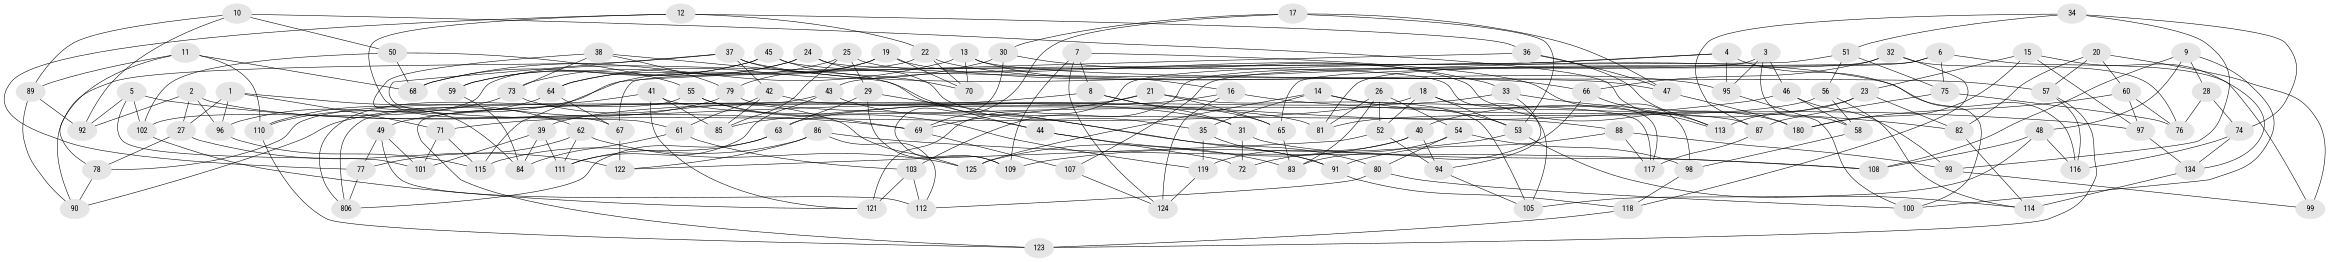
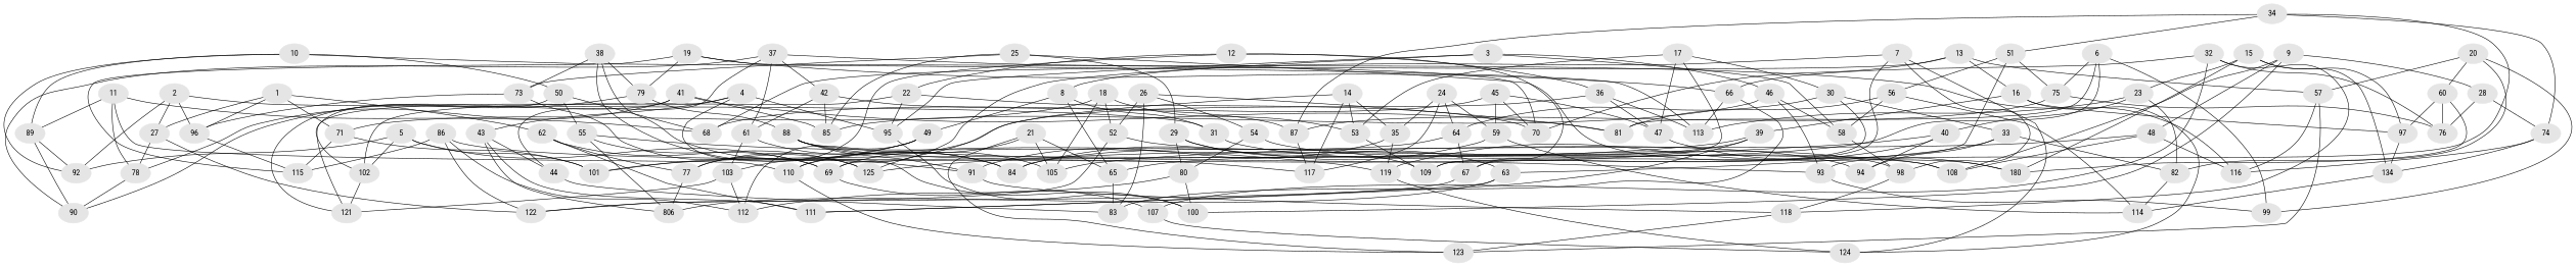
  graph {
    fontname="Roboto Condensed"
    node [color=gray90 fontname="Roboto Condensed" style=filled]
    edge [fontname="Roboto Condensed"]
    1
    27
    62
    71
    96
    78
    122
    77
    125
    111
    101
    115
    2
    31
    92
    108
-   72
    3
    46
    58
    95
    103
    85
    93
    98
    100
    121
    112
    4
    43
    44
    n32 [label=806]
    5
    102
    69
    107
    124
    6
    65
    75
    81
    99
    83
    76
    87
    7
    8
    109
    49
    118
    9
    28
    48
    74
    105
    116
    10
    50
    89
    113
    68
    55
    90
    11
    110
    123
    12
    22
    36
    67
    70
    47
    13
    16
    57
    97
    39
    14
    35
    53
    117
    91
    119
    15
    23
    n86 [label=134]
    n87 [label=180]
    82
    40
    114
    84
    17
    30
    64
    33
    18
    52
    94
    19
    66
    79
    88
    20
    60
    21
    24
    59
    25
    29
    73
    63
    80
    26
    54
    61
    32
    34
    51
    56
    37
    42
    38
    41
    45
    86
    1 -- 27
    1 -- 62
    1 -- 71
    1 -- 96
    27 -- 78
    27 -- 122
    62 -- 77
    62 -- 125
    62 -- 111
    71 -- 101
    71 -- 115
    96 -- 115
    78 -- 90
    77 -- n32
    2 -- 27
    2 -- 96
    2 -- 31
    2 -- 92
    31 -- 108
-   31 -- 72
    3 -- 46
    3 -- 58
    3 -- 95
    3 -- 103
    46 -- 58
    46 -- 85
    46 -- 93
    58 -- 98
    95 -- 100
    103 -- 121
    103 -- 112
    93 -- 99
    98 -- 118
    4 -- 95
    4 -- 100
    4 -- 121
    4 -- 43
    43 -- 111
    43 -- 44
    43 -- n32
-   44 -- 72
    44 -- 83
    5 -- 101
    5 -- 92
    5 -- 102
    5 -- 69
    102 -- 121
    69 -- 107
    107 -- 124
    6 -- 65
    6 -- 75
    6 -- 81
    6 -- 99
    65 -- 83
    75 -- 76
    75 -- 87
    87 -- 117
    7 -- 98
    7 -- 124
    7 -- 8
    7 -- 109
    8 -- 31
    8 -- 65
    8 -- 49
    49 -- 77
    49 -- 101
    49 -- 112
    118 -- 123
    9 -- 108
    9 -- 100
    9 -- 28
    9 -- 48
    28 -- 76
    28 -- 74
    48 -- 108
    48 -- 105
    48 -- 116
    74 -- 116
    74 -- n86
    10 -- 92
    10 -- 50
    10 -- 89
    10 -- 113
    50 -- 102
    50 -- 68
    50 -- 55
    89 -- 92
    89 -- 90
    55 -- n32
    55 -- 69
    55 -- 119
    11 -- 78
    11 -- 89
    11 -- 68
    11 -- 110
    110 -- 123
    12 -- 77
    12 -- 22
    12 -- 36
    12 -- 67
    22 -- 95
    22 -- 102
    22 -- 70
    36 -- 113
    36 -- 110
    36 -- 47
    67 -- 122
    47 -- n87
    13 -- 68
    13 -- 70
    13 -- 16
    13 -- 57
    16 -- 124
    16 -- 97
    16 -- 39
    57 -- 116
    57 -- 123
    97 -- n86
    39 -- 111
    39 -- 101
    39 -- 84
    14 -- 125
    14 -- 35
    14 -- 53
    14 -- 117
    35 -- 91
    35 -- 119
    53 -- 109
    91 -- 118
    119 -- 124
    15 -- 97
    15 -- 23
    15 -- n86
    15 -- n87
    23 -- 113
    23 -- 82
    23 -- 40
    n86 -- 114
    82 -- 114
    40 -- 125
    40 -- 119
    40 -- 94
    17 -- 69
    17 -- 47
    17 -- 53
    17 -- 30
    30 -- 109
    30 -- 64
    30 -- 33
    64 -- 110
    64 -- 67
    33 -- 82
    33 -- 94
    33 -- 63
    18 -- 71
    18 -- 105
    18 -- 53
    18 -- 52
    52 -- 122
    52 -- 94
-   94 -- 105
+   88 -- 105
    19 -- 115
    19 -- 70
    19 -- 66
    19 -- 79
    66 -- 83
    66 -- 113
    79 -- 90
    79 -- 88
    88 -- 93
    88 -- 117
    88 -- 91
    20 -- 99
    20 -- 57
    20 -- 82
    20 -- 60
    60 -- 76
    60 -- 97
    60 -- n87
    21 -- 69
    21 -- 65
    21 -- 105
    21 -- 123
    24 -- 35
    24 -- 117
    24 -- 64
    24 -- 59
-   53 -- 114
+   59 -- 114
    59 -- 84
    25 -- 85
    25 -- n87
    25 -- 29
    25 -- 73
    29 -- 109
    29 -- 63
    29 -- 80
    73 -- 96
    73 -- 125
    63 -- 111
    63 -- n32
    80 -- 100
    80 -- 112
    26 -- 81
    26 -- 83
    26 -- 52
    26 -- 54
-   54 -- 72
    54 -- 98
    54 -- 80
    61 -- 103
    61 -- 84
    32 -- 107
    32 -- 76
    32 -- 118
    32 -- 66
    34 -- 93
    34 -- 87
    34 -- 74
    34 -- 51
    51 -- 75
    51 -- 67
    51 -- 56
    56 -- 58
    56 -- 81
    56 -- 114
    37 -- 44
    37 -- 116
    37 -- 90
    37 -- 61
    37 -- 42
    42 -- 85
    42 -- 87
    42 -- 61
    38 -- 91
    38 -- 84
    38 -- 79
    38 -- 73
    41 -- 78
    41 -- 85
    41 -- 121
    41 -- 81
    45 -- 68
    45 -- 70
    45 -- 47
    45 -- 59
    86 -- 122
    86 -- 115
    86 -- 108
    86 -- 112
  }
